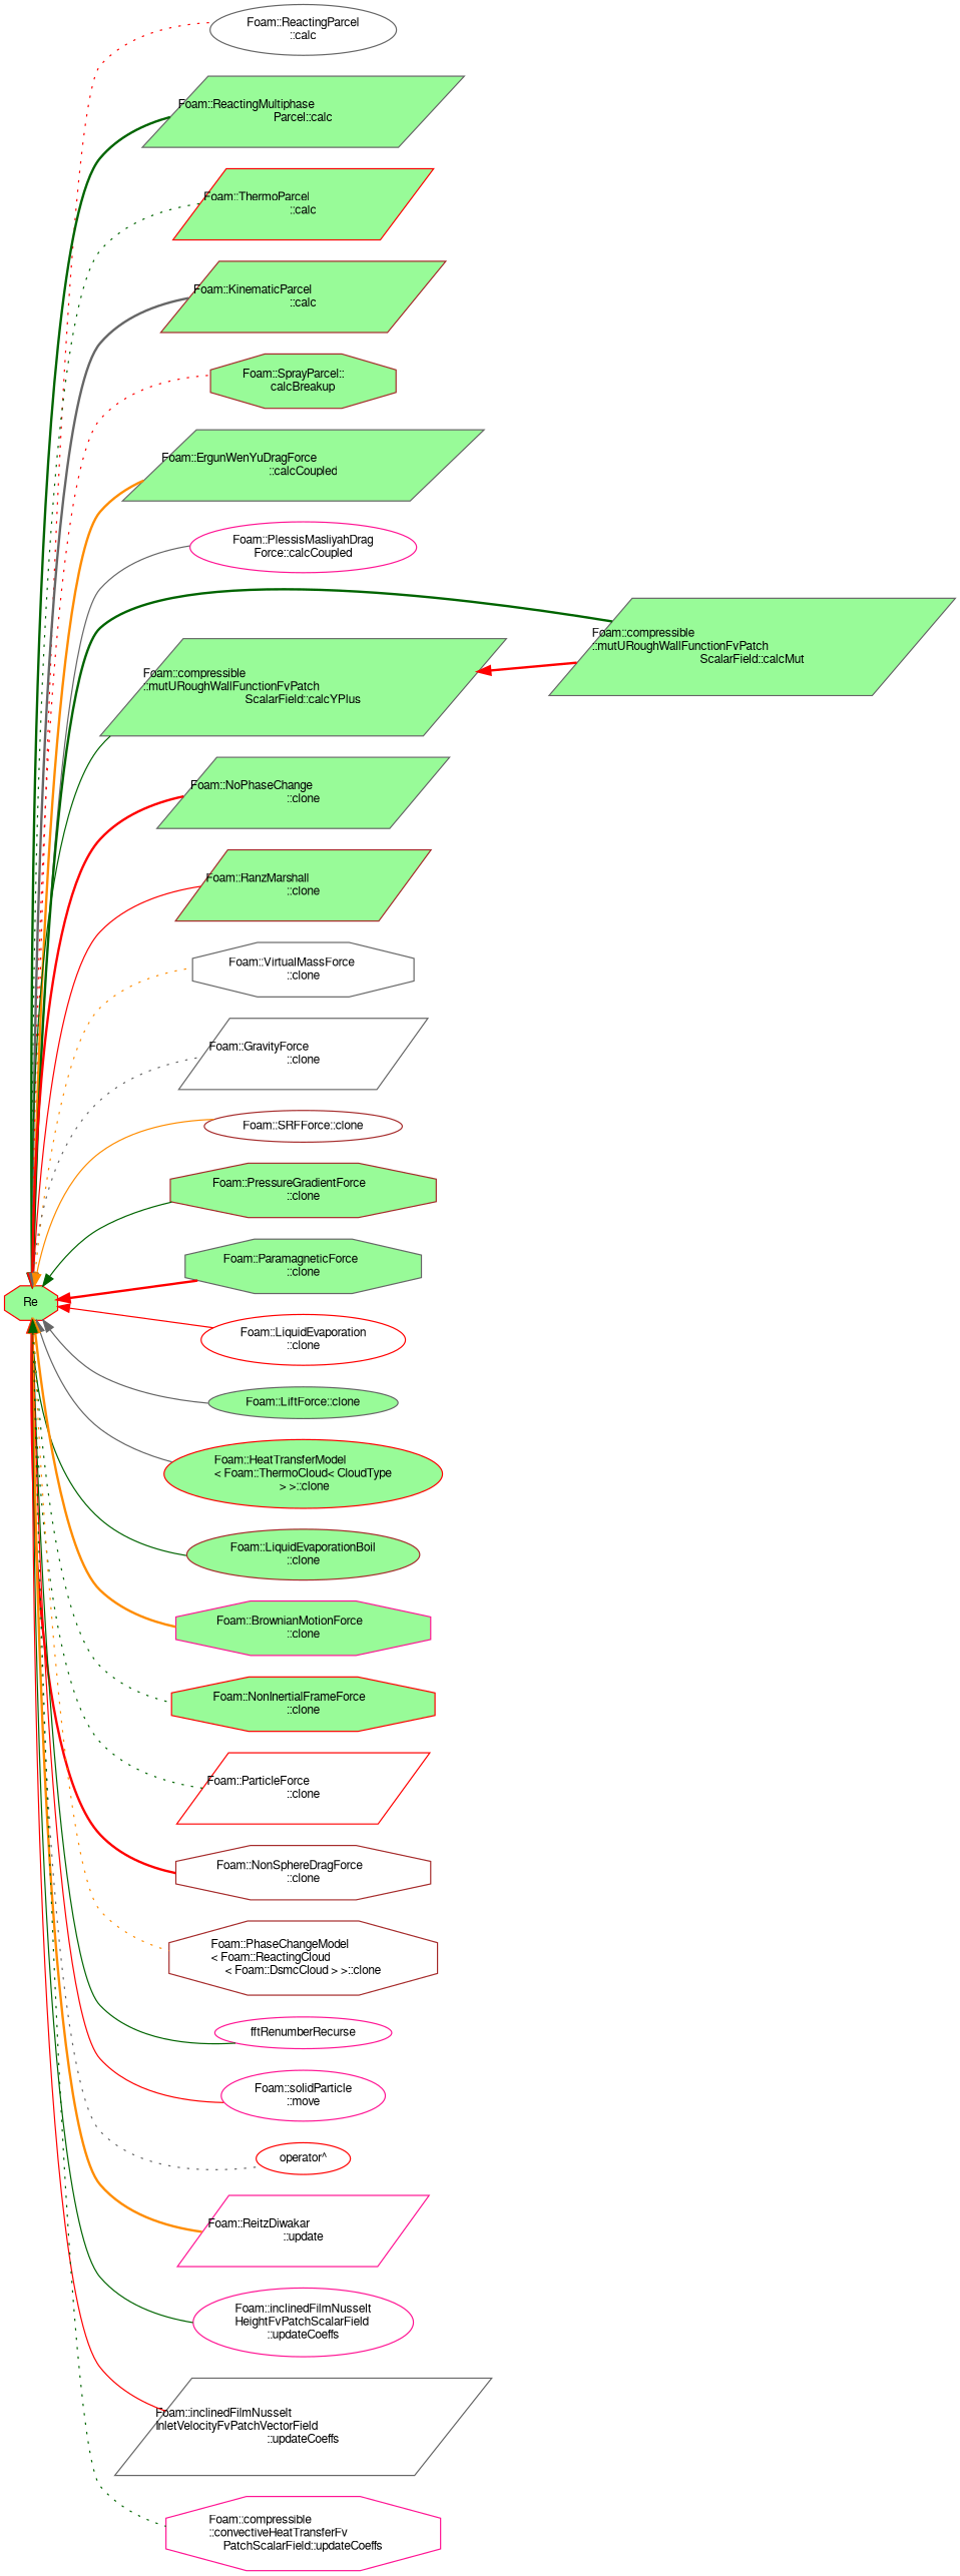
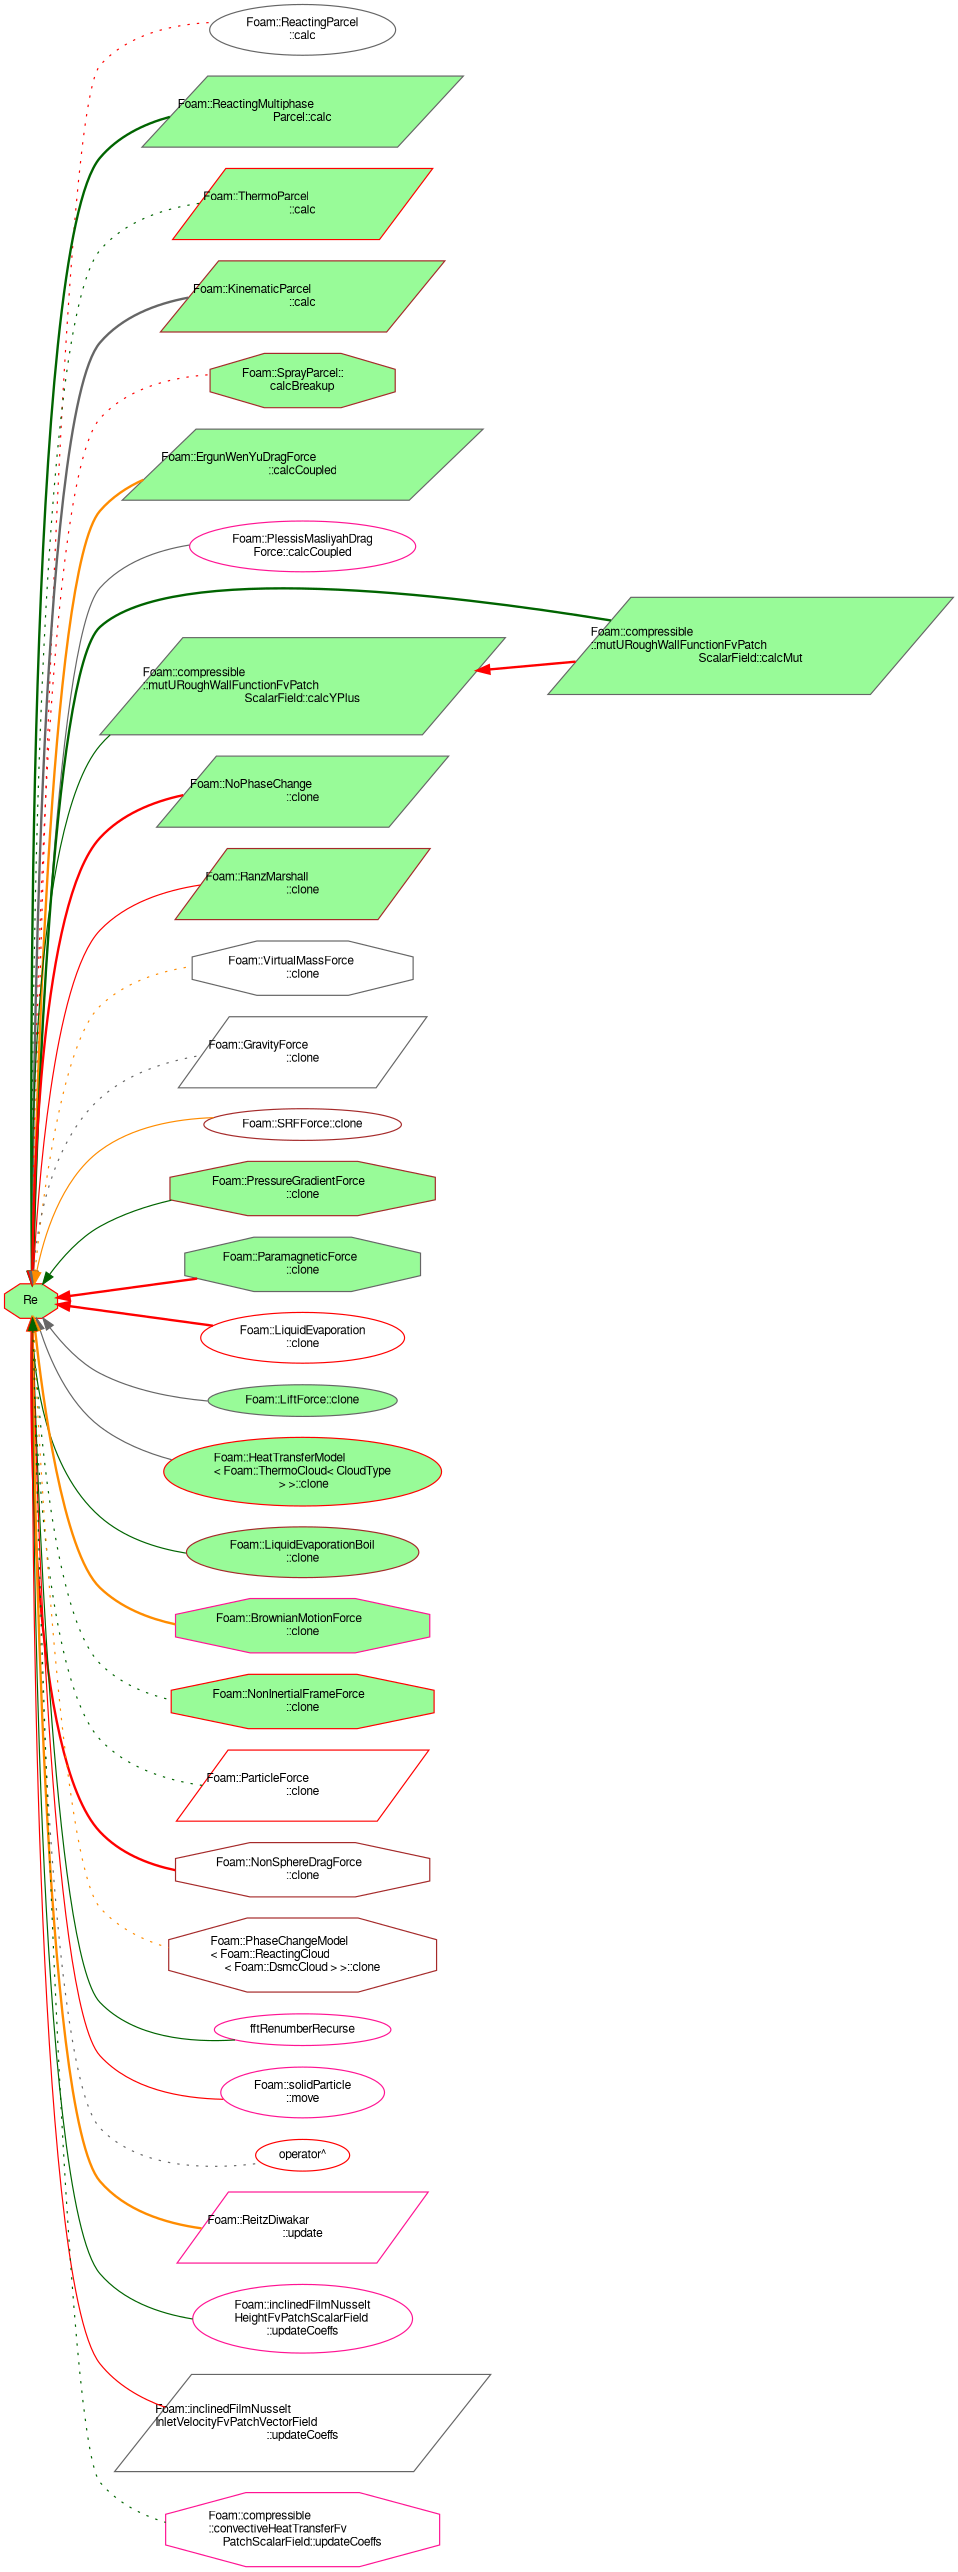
  digraph {
    rankdir=LR
    node [color=gray40 fillcolor=palegreen fontname=FreeSans fontsize=10 shape=parallelogram style=filled]
    edge [color=darkgreen dir=back fontname=FreeSans fontsize=10 labelfontname=FreeSans labelfontsize=10 style=solid]
    n1 [color=red fontcolor=black height=0.2 label=Re shape=octagon width=0.4]
    n2 [fillcolor=white height=0.2 label="Foam::ReactingParcel\l::calc" shape=ellipse width=0.4]
    n3 [height=0.2 label="Foam::ReactingMultiphase\lParcel::calc" width=0.4]
    n4 [color=red height=0.2 label="Foam::ThermoParcel\l::calc" width=0.4]
    n5 [color=brown height=0.2 label="Foam::KinematicParcel\l::calc" width=0.4]
    n6 [color=brown height=0.2 label="Foam::SprayParcel::\lcalcBreakup" shape=octagon width=0.4]
    n7 [height=0.2 label="Foam::ErgunWenYuDragForce\l::calcCoupled" width=0.4]
    n8 [color=deeppink fillcolor=white height=0.2 label="Foam::PlessisMasliyahDrag\lForce::calcCoupled" shape=ellipse width=0.4]
    n9 [height=0.2 label="Foam::compressible\l::mutURoughWallFunctionFvPatch\lScalarField::calcMut" width=0.4]
    n10 [height=0.2 label="Foam::compressible\l::mutURoughWallFunctionFvPatch\lScalarField::calcYPlus" width=0.4]
    n11 [height=0.2 label="Foam::NoPhaseChange\l::clone" width=0.4]
    n12 [color=brown height=0.2 label="Foam::RanzMarshall\l::clone" width=0.4]
    n13 [fillcolor=white height=0.2 label="Foam::VirtualMassForce\l::clone" shape=octagon width=0.4]
    n14 [fillcolor=white height=0.2 label="Foam::GravityForce\l::clone" width=0.4]
    n15 [color=brown fillcolor=white height=0.2 label="Foam::SRFForce::clone" shape=ellipse width=0.4]
    n16 [color=brown height=0.2 label="Foam::PressureGradientForce\l::clone" shape=octagon width=0.4]
    n17 [height=0.2 label="Foam::ParamagneticForce\l::clone" shape=octagon width=0.4]
    n18 [color=red fillcolor=white height=0.2 label="Foam::LiquidEvaporation\l::clone" shape=ellipse width=0.4]
    n19 [height=0.2 label="Foam::LiftForce::clone" shape=ellipse width=0.4]
    n20 [color=red height=0.2 label="Foam::HeatTransferModel\l\< Foam::ThermoCloud\< CloudType\l \> \>::clone" shape=ellipse width=0.4]
    n21 [color=brown height=0.2 label="Foam::LiquidEvaporationBoil\l::clone" shape=ellipse width=0.4]
    n22 [color=deeppink height=0.2 label="Foam::BrownianMotionForce\l::clone" shape=octagon width=0.4]
    n23 [color=red height=0.2 label="Foam::NonInertialFrameForce\l::clone" shape=octagon width=0.4]
    n24 [color=red fillcolor=white height=0.2 label="Foam::ParticleForce\l::clone" width=0.4]
    n25 [color=brown fillcolor=white height=0.2 label="Foam::NonSphereDragForce\l::clone" shape=octagon width=0.4]
    n26 [color=brown fillcolor=white height=0.2 label="Foam::PhaseChangeModel\l\< Foam::ReactingCloud\l\< Foam::DsmcCloud \> \>::clone" shape=octagon width=0.4]
    n27 [color=deeppink fillcolor=white height=0.2 label=fftRenumberRecurse shape=ellipse width=0.4]
    n28 [color=deeppink fillcolor=white height=0.2 label="Foam::solidParticle\l::move" shape=ellipse width=0.4]
    n29 [color=red fillcolor=white height=0.2 label="operator^" shape=ellipse width=0.4]
    n30 [color=deeppink fillcolor=white height=0.2 label="Foam::ReitzDiwakar\l::update" width=0.4]
    n31 [color=deeppink fillcolor=white height=0.2 label="Foam::inclinedFilmNusselt\lHeightFvPatchScalarField\l::updateCoeffs" shape=ellipse width=0.4]
    n32 [fillcolor=white height=0.2 label="Foam::inclinedFilmNusselt\lInletVelocityFvPatchVectorField\l::updateCoeffs" width=0.4]
    n33 [color=deeppink fillcolor=white height=0.2 label="Foam::compressible\l::convectiveHeatTransferFv\lPatchScalarField::updateCoeffs" shape=octagon width=0.4]
    n1 -> n2 [color=red style=dotted]
    n1 -> n3 [style=bold]
    n1 -> n4 [style=dotted]
    n1 -> n5 [color=gray40 style=bold]
    n1 -> n6 [color=red style=dotted]
    n1 -> n7 [color=darkorange style=bold]
    n1 -> n8 [color=gray40]
    n1 -> n9 [style=bold]
    n1 -> n10
    n1 -> n11 [color=red style=bold]
    n1 -> n12 [color=red]
    n1 -> n13 [color=darkorange style=dotted]
    n1 -> n14 [color=gray40 style=dotted]
    n1 -> n15 [color=darkorange]
    n1 -> n16
    n1 -> n17 [color=red style=bold]
-   n1 -> n18 [color=red]
+   n1 -> n18 [color=red style=bold]
    n1 -> n19 [color=gray40]
    n1 -> n20 [color=gray40]
    n1 -> n21
    n1 -> n22 [color=darkorange style=bold]
    n1 -> n23 [style=dotted]
    n1 -> n24 [style=dotted]
    n1 -> n25 [color=red style=bold]
    n1 -> n26 [color=darkorange style=dotted]
    n1 -> n27
    n1 -> n28 [color=red]
    n1 -> n29 [color=gray40 style=dotted]
    n1 -> n30 [color=darkorange style=bold]
    n1 -> n31
    n1 -> n32 [color=red]
    n1 -> n33 [style=dotted]
    n10 -> n9 [color=red style=bold]
  }
